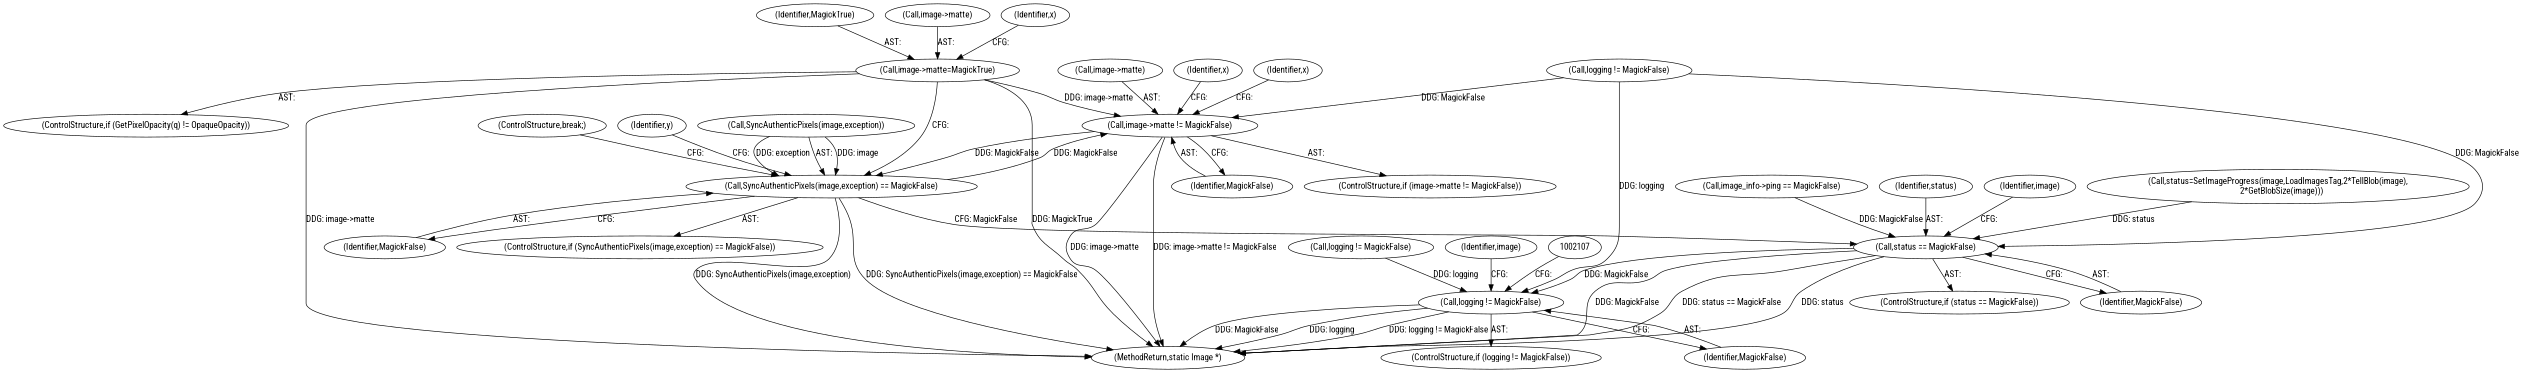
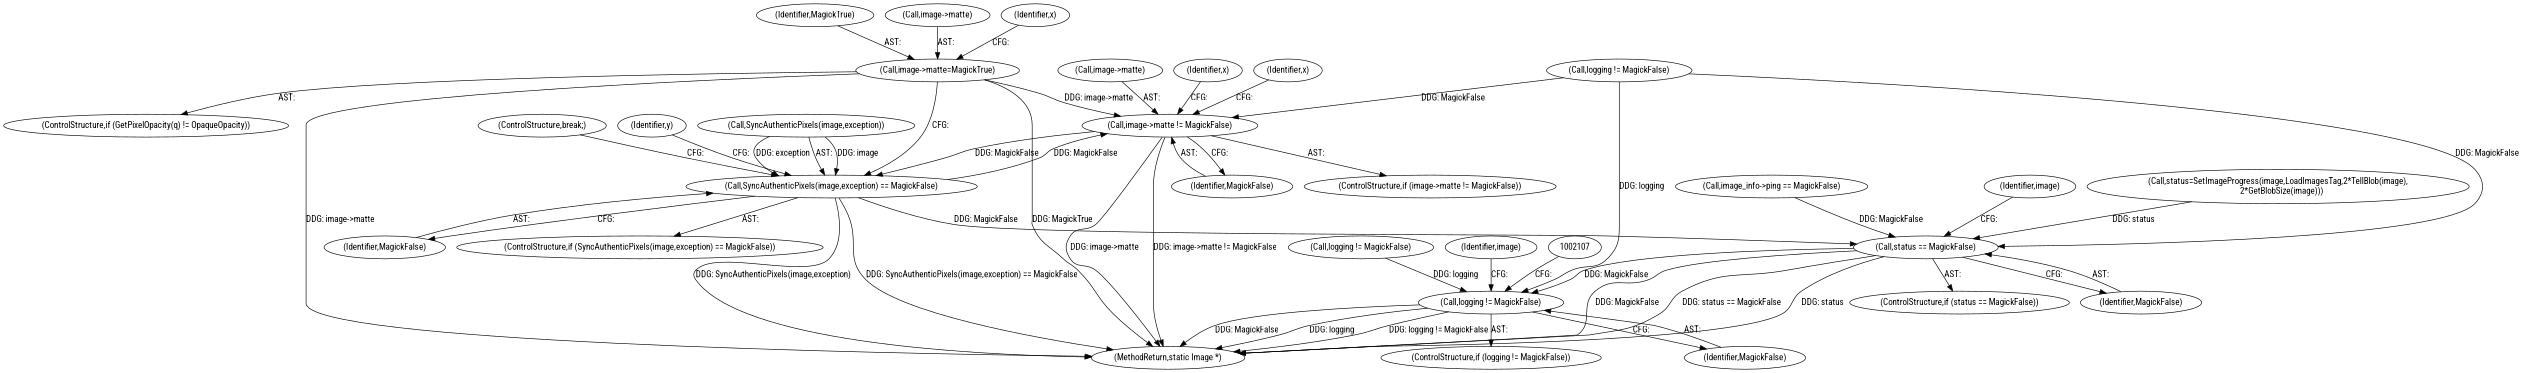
  digraph {
    fontname="Roboto Condensed"
    node [fontname="Roboto Condensed"]
    edge [fontname="Roboto Condensed"]
    n1 [label="(Call,image->matte=MagickTrue)"]
    n2 [label="(Call,image->matte != MagickFalse)"]
    n3 [label="(MethodReturn,static Image *)"]
    n4 [label="(ControlStructure,if (GetPixelOpacity(q) != OpaqueOpacity))"]
    n5 [label="(Call,SyncAuthenticPixels(image,exception) == MagickFalse)"]
    n6 [label="(Identifier,MagickFalse)"]
    n7 [label="(ControlStructure,if (image->matte != MagickFalse))"]
    n8 [label="(Identifier,MagickTrue)"]
    n9 [label="(Call,status == MagickFalse)"]
    n10 [label="(Identifier,MagickFalse)"]
    n11 [label="(ControlStructure,if (SyncAuthenticPixels(image,exception) == MagickFalse))"]
    n12 [label="(Call,logging != MagickFalse)"]
    n13 [label="(ControlStructure,if (status == MagickFalse))"]
    n14 [label="(Identifier,MagickFalse)"]
    n15 [label="(ControlStructure,if (logging != MagickFalse))"]
    n16 [label="(Identifier,MagickFalse)"]
-   n17 [label="(Identifier,status)"]
    n18 [label="(Identifier,image)"]
    n19 [label="(Call,logging != MagickFalse)"]
    n20 [label="(Call,status=SetImageProgress(image,LoadImagesTag,2*TellBlob(image),\n    2*GetBlobSize(image)))"]
    n21 [label="(Call,logging != MagickFalse)"]
    n22 [label="(Call,image->matte)"]
    n23 [label="(Identifier,y)"]
    n24 [label="(ControlStructure,break;)"]
    n25 [label="(Call,SyncAuthenticPixels(image,exception))"]
    n26 [label="(Identifier,x)"]
    n27 [label="(Call,image->matte)"]
    n28 [label="(Identifier,image)"]
    n29 [label="(Identifier,x)"]
    n30 [label="(Identifier,x)"]
    n31 [label="(Call,image_info->ping == MagickFalse)"]
    n32 [label=1002107]
    n1 -> n2 [label="DDG: image->matte"]
    n1 -> n3 [label="DDG: MagickTrue"]
    n1 -> n3 [label="DDG: image->matte"]
    n1 -> n4 [label="AST: "]
    n1 -> n5 [label="CFG: "]
    n2 -> n3 [label="DDG: image->matte != MagickFalse"]
    n2 -> n3 [label="DDG: image->matte"]
    n2 -> n5 [label="DDG: MagickFalse"]
    n2 -> n6 [label="CFG: "]
    n2 -> n7 [label="AST: "]
    n5 -> n2 [label="DDG: MagickFalse"]
    n5 -> n3 [label="DDG: SyncAuthenticPixels(image,exception)"]
    n5 -> n3 [label="DDG: SyncAuthenticPixels(image,exception) == MagickFalse"]
-   n5 -> n9 [label="CFG: MagickFalse"]
+   n5 -> n9 [label="DDG: MagickFalse"]
    n5 -> n10 [label="CFG: "]
    n5 -> n11 [label="AST: "]
    n6 -> n2 [label="AST: "]
    n8 -> n1 [label="AST: "]
    n9 -> n3 [label="DDG: MagickFalse"]
    n9 -> n3 [label="DDG: status == MagickFalse"]
    n9 -> n3 [label="DDG: status"]
    n9 -> n12 [label="DDG: MagickFalse"]
    n9 -> n13 [label="AST: "]
    n9 -> n14 [label="CFG: "]
    n10 -> n5 [label="AST: "]
    n12 -> n3 [label="DDG: MagickFalse"]
    n12 -> n3 [label="DDG: logging"]
    n12 -> n3 [label="DDG: logging != MagickFalse"]
    n12 -> n15 [label="AST: "]
    n12 -> n16 [label="CFG: "]
    n14 -> n9 [label="AST: "]
    n16 -> n12 [label="AST: "]
-   n17 -> n9 [label="AST: "]
    n18 -> n9 [label="CFG: "]
    n19 -> n2 [label="DDG: MagickFalse"]
    n19 -> n9 [label="DDG: MagickFalse"]
    n19 -> n12 [label="DDG: logging"]
    n20 -> n9 [label="DDG: status"]
    n21 -> n12 [label="DDG: logging"]
    n22 -> n1 [label="AST: "]
    n23 -> n5 [label="CFG: "]
    n24 -> n5 [label="CFG: "]
    n25 -> n5 [label="AST: "]
    n25 -> n5 [label="DDG: image"]
    n25 -> n5 [label="DDG: exception"]
    n26 -> n1 [label="CFG: "]
    n27 -> n2 [label="AST: "]
    n28 -> n12 [label="CFG: "]
    n29 -> n2 [label="CFG: "]
    n30 -> n2 [label="CFG: "]
    n31 -> n9 [label="DDG: MagickFalse"]
    n32 -> n12 [label="CFG: "]
  }
